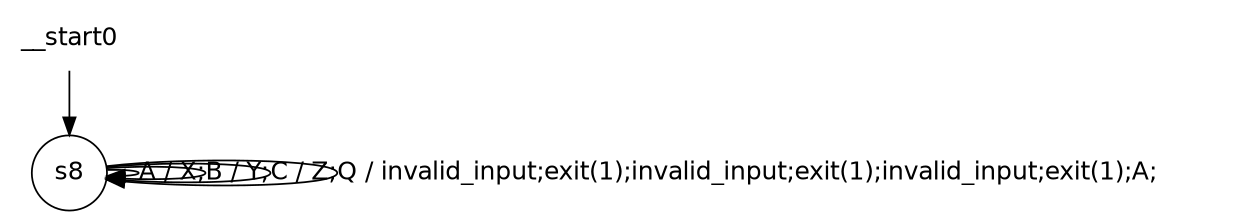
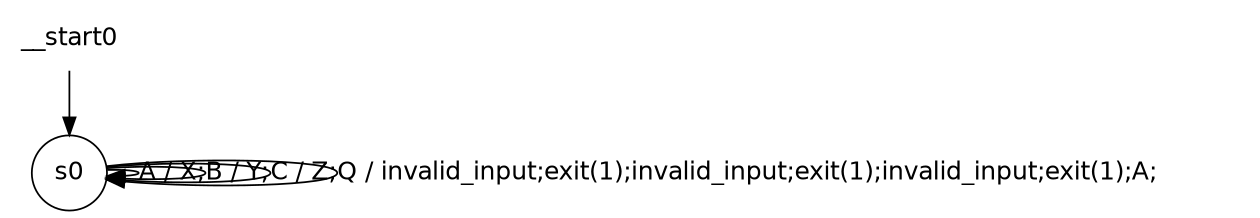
  digraph {
    fontname="DejaVu Sans"
    node [fontname="DejaVu Sans"]
    edge [fontname="DejaVu Sans"]
    __start0 [shape=none]
-   n2 [label=s8 shape=circle]
+   n2 [label=s0 shape=circle]
    __start0 -> n2
    n2 -> n2 [label="A / X;"]
    n2 -> n2 [label="B / Y;"]
    n2 -> n2 [label="C / Z;"]
    n2 -> n2 [label="Q / invalid_input;exit(1);invalid_input;exit(1);invalid_input;exit(1);A;"]
  }
